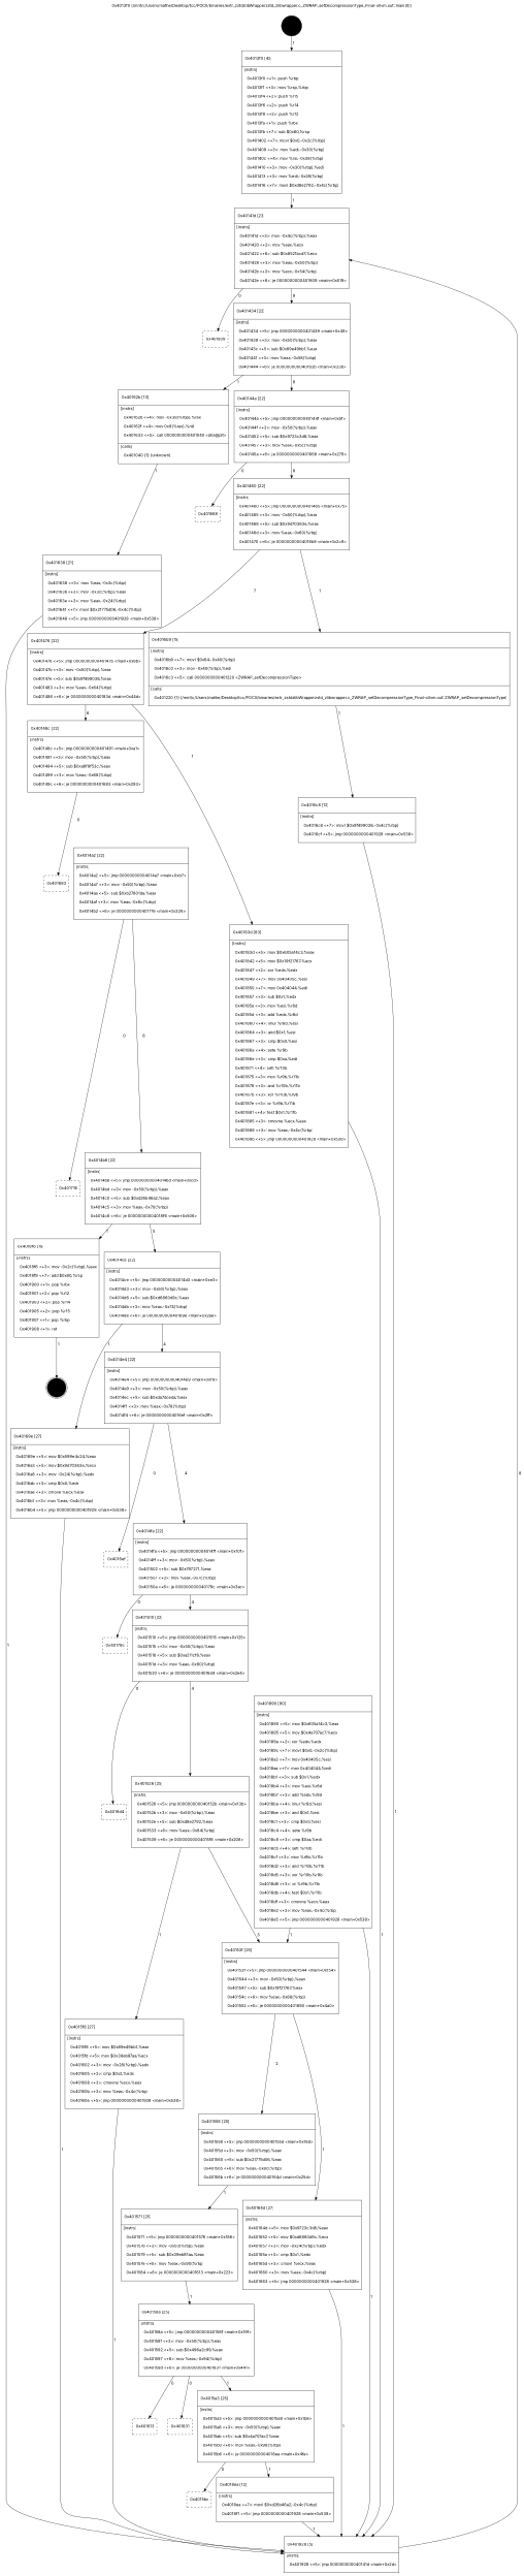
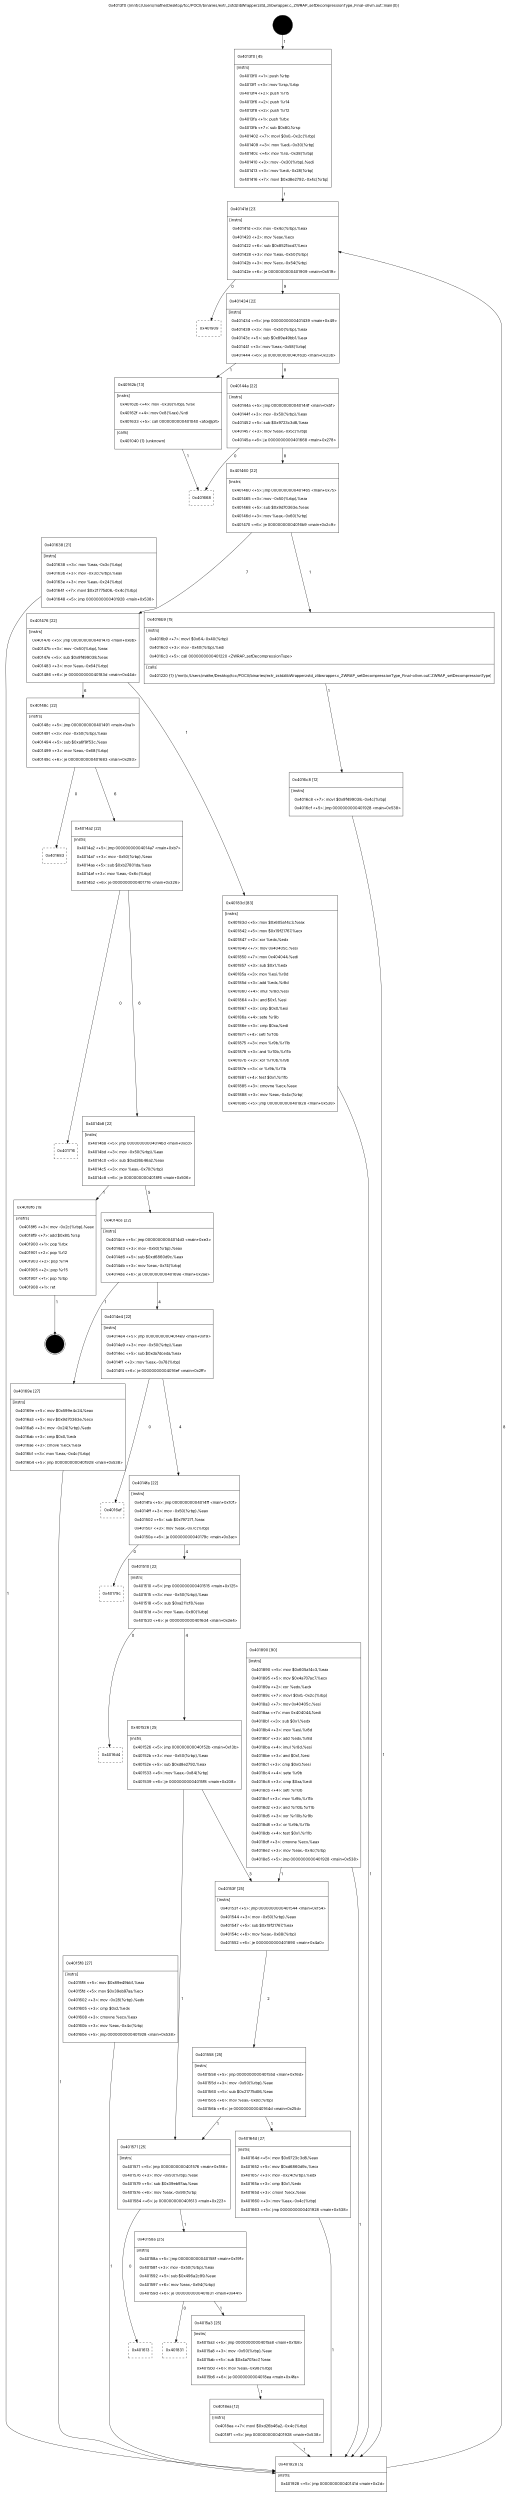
  digraph {
    fontname=Inter
    label="0x4013f0 (/mnt/c/Users/mathe/Desktop/tcc/POCII/binaries/extr_zstdzlibWrapperzstd_zlibwrapper.c_ZWRAP_setDecompressionType_Final-ollvm.out::main(0))"
    labelloc=t
    node [fontname=Inter shape=record]
    edge [fontname=Inter]
    Entry [fillcolor=black height=0.3 shape=circle style=filled width=0.3]
    n2 [label="{\n     0x4013f0 [45]\l\n     | [instrs]\l\n     &nbsp;&nbsp;0x4013f0 \<+1\>: push %rbp\l\n     &nbsp;&nbsp;0x4013f1 \<+3\>: mov %rsp,%rbp\l\n     &nbsp;&nbsp;0x4013f4 \<+2\>: push %r15\l\n     &nbsp;&nbsp;0x4013f6 \<+2\>: push %r14\l\n     &nbsp;&nbsp;0x4013f8 \<+2\>: push %r12\l\n     &nbsp;&nbsp;0x4013fa \<+1\>: push %rbx\l\n     &nbsp;&nbsp;0x4013fb \<+7\>: sub $0x80,%rsp\l\n     &nbsp;&nbsp;0x401402 \<+7\>: movl $0x0,-0x2c(%rbp)\l\n     &nbsp;&nbsp;0x401409 \<+3\>: mov %edi,-0x30(%rbp)\l\n     &nbsp;&nbsp;0x40140c \<+4\>: mov %rsi,-0x38(%rbp)\l\n     &nbsp;&nbsp;0x401410 \<+3\>: mov -0x30(%rbp),%edi\l\n     &nbsp;&nbsp;0x401413 \<+3\>: mov %edi,-0x28(%rbp)\l\n     &nbsp;&nbsp;0x401416 \<+7\>: movl $0xd8e2792,-0x4c(%rbp)\l\n  }"]
    n3 [label="{\n     0x40141d [23]\l\n     | [instrs]\l\n     &nbsp;&nbsp;0x40141d \<+3\>: mov -0x4c(%rbp),%eax\l\n     &nbsp;&nbsp;0x401420 \<+2\>: mov %eax,%ecx\l\n     &nbsp;&nbsp;0x401422 \<+6\>: sub $0x8521bcd7,%ecx\l\n     &nbsp;&nbsp;0x401428 \<+3\>: mov %eax,-0x50(%rbp)\l\n     &nbsp;&nbsp;0x40142b \<+3\>: mov %ecx,-0x54(%rbp)\l\n     &nbsp;&nbsp;0x40142e \<+6\>: je 0000000000401909 \<main+0x519\>\l\n  }"]
    n4 [label="{\n     0x401909\l\n  }" style=dashed]
    n5 [label="{\n     0x401434 [22]\l\n     | [instrs]\l\n     &nbsp;&nbsp;0x401434 \<+5\>: jmp 0000000000401439 \<main+0x49\>\l\n     &nbsp;&nbsp;0x401439 \<+3\>: mov -0x50(%rbp),%eax\l\n     &nbsp;&nbsp;0x40143c \<+5\>: sub $0x89e49bb1,%eax\l\n     &nbsp;&nbsp;0x401441 \<+3\>: mov %eax,-0x58(%rbp)\l\n     &nbsp;&nbsp;0x401444 \<+6\>: je 000000000040162b \<main+0x23b\>\l\n  }"]
    n6 [label="{\n     0x40162b [13]\l\n     | [instrs]\l\n     &nbsp;&nbsp;0x40162b \<+4\>: mov -0x38(%rbp),%rax\l\n     &nbsp;&nbsp;0x40162f \<+4\>: mov 0x8(%rax),%rdi\l\n     &nbsp;&nbsp;0x401633 \<+5\>: call 0000000000401040 \<atoi@plt\>\l\n     | [calls]\l\n     &nbsp;&nbsp;0x401040 \{1\} (unknown)\l\n  }"]
    n7 [label="{\n     0x40144a [22]\l\n     | [instrs]\l\n     &nbsp;&nbsp;0x40144a \<+5\>: jmp 000000000040144f \<main+0x5f\>\l\n     &nbsp;&nbsp;0x40144f \<+3\>: mov -0x50(%rbp),%eax\l\n     &nbsp;&nbsp;0x401452 \<+5\>: sub $0x9723c3d8,%eax\l\n     &nbsp;&nbsp;0x401457 \<+3\>: mov %eax,-0x5c(%rbp)\l\n     &nbsp;&nbsp;0x40145a \<+6\>: je 0000000000401668 \<main+0x278\>\l\n  }"]
    n8 [label="{\n     0x401638 [21]\l\n     | [instrs]\l\n     &nbsp;&nbsp;0x401638 \<+3\>: mov %eax,-0x3c(%rbp)\l\n     &nbsp;&nbsp;0x40163b \<+3\>: mov -0x3c(%rbp),%eax\l\n     &nbsp;&nbsp;0x40163e \<+3\>: mov %eax,-0x24(%rbp)\l\n     &nbsp;&nbsp;0x401641 \<+7\>: movl $0x21775d06,-0x4c(%rbp)\l\n     &nbsp;&nbsp;0x401648 \<+5\>: jmp 0000000000401928 \<main+0x538\>\l\n  }"]
    n9 [label="{\n     0x401668\l\n  }" style=dashed]
    n10 [label="{\n     0x401460 [22]\l\n     | [instrs]\l\n     &nbsp;&nbsp;0x401460 \<+5\>: jmp 0000000000401465 \<main+0x75\>\l\n     &nbsp;&nbsp;0x401465 \<+3\>: mov -0x50(%rbp),%eax\l\n     &nbsp;&nbsp;0x401468 \<+5\>: sub $0x9d70363e,%eax\l\n     &nbsp;&nbsp;0x40146d \<+3\>: mov %eax,-0x60(%rbp)\l\n     &nbsp;&nbsp;0x401470 \<+6\>: je 00000000004016b9 \<main+0x2c9\>\l\n  }"]
    Exit [fillcolor=black height=0.3 peripheries=2 shape=circle style=filled width=0.3]
    n12 [label="{\n     0x401928 [5]\l\n     | [instrs]\l\n     &nbsp;&nbsp;0x401928 \<+5\>: jmp 000000000040141d \<main+0x2d\>\l\n  }"]
    n13 [label="{\n     0x4016b9 [15]\l\n     | [instrs]\l\n     &nbsp;&nbsp;0x4016b9 \<+7\>: movl $0x64,-0x40(%rbp)\l\n     &nbsp;&nbsp;0x4016c0 \<+3\>: mov -0x40(%rbp),%edi\l\n     &nbsp;&nbsp;0x4016c3 \<+5\>: call 0000000000401220 \<ZWRAP_setDecompressionType\>\l\n     | [calls]\l\n     &nbsp;&nbsp;0x401220 \{1\} (/mnt/c/Users/mathe/Desktop/tcc/POCII/binaries/extr_zstdzlibWrapperzstd_zlibwrapper.c_ZWRAP_setDecompressionType_Final-ollvm.out::ZWRAP_setDecompressionType)\l\n  }"]
    n14 [label="{\n     0x401476 [22]\l\n     | [instrs]\l\n     &nbsp;&nbsp;0x401476 \<+5\>: jmp 000000000040147b \<main+0x8b\>\l\n     &nbsp;&nbsp;0x40147b \<+3\>: mov -0x50(%rbp),%eax\l\n     &nbsp;&nbsp;0x40147e \<+5\>: sub $0x9f499038,%eax\l\n     &nbsp;&nbsp;0x401483 \<+3\>: mov %eax,-0x64(%rbp)\l\n     &nbsp;&nbsp;0x401486 \<+6\>: je 000000000040183d \<main+0x44d\>\l\n  }"]
-   n15 [label="{\n     0x4015bc\l\n  }" style=dashed]
    n16 [label="{\n     0x4016c8 [12]\l\n     | [instrs]\l\n     &nbsp;&nbsp;0x4016c8 \<+7\>: movl $0x9f499038,-0x4c(%rbp)\l\n     &nbsp;&nbsp;0x4016cf \<+5\>: jmp 0000000000401928 \<main+0x538\>\l\n  }"]
    n17 [label="{\n     0x40183d [83]\l\n     | [instrs]\l\n     &nbsp;&nbsp;0x40183d \<+5\>: mov $0x605a14c3,%eax\l\n     &nbsp;&nbsp;0x401842 \<+5\>: mov $0x19f21767,%ecx\l\n     &nbsp;&nbsp;0x401847 \<+2\>: xor %edx,%edx\l\n     &nbsp;&nbsp;0x401849 \<+7\>: mov 0x40405c,%esi\l\n     &nbsp;&nbsp;0x401850 \<+7\>: mov 0x404044,%edi\l\n     &nbsp;&nbsp;0x401857 \<+3\>: sub $0x1,%edx\l\n     &nbsp;&nbsp;0x40185a \<+3\>: mov %esi,%r8d\l\n     &nbsp;&nbsp;0x40185d \<+3\>: add %edx,%r8d\l\n     &nbsp;&nbsp;0x401860 \<+4\>: imul %r8d,%esi\l\n     &nbsp;&nbsp;0x401864 \<+3\>: and $0x1,%esi\l\n     &nbsp;&nbsp;0x401867 \<+3\>: cmp $0x0,%esi\l\n     &nbsp;&nbsp;0x40186a \<+4\>: sete %r9b\l\n     &nbsp;&nbsp;0x40186e \<+3\>: cmp $0xa,%edi\l\n     &nbsp;&nbsp;0x401871 \<+4\>: setl %r10b\l\n     &nbsp;&nbsp;0x401875 \<+3\>: mov %r9b,%r11b\l\n     &nbsp;&nbsp;0x401878 \<+3\>: and %r10b,%r11b\l\n     &nbsp;&nbsp;0x40187b \<+3\>: xor %r10b,%r9b\l\n     &nbsp;&nbsp;0x40187e \<+3\>: or %r9b,%r11b\l\n     &nbsp;&nbsp;0x401881 \<+4\>: test $0x1,%r11b\l\n     &nbsp;&nbsp;0x401885 \<+3\>: cmovne %ecx,%eax\l\n     &nbsp;&nbsp;0x401888 \<+3\>: mov %eax,-0x4c(%rbp)\l\n     &nbsp;&nbsp;0x40188b \<+5\>: jmp 0000000000401928 \<main+0x538\>\l\n  }"]
    n18 [label="{\n     0x40148c [22]\l\n     | [instrs]\l\n     &nbsp;&nbsp;0x40148c \<+5\>: jmp 0000000000401491 \<main+0xa1\>\l\n     &nbsp;&nbsp;0x401491 \<+3\>: mov -0x50(%rbp),%eax\l\n     &nbsp;&nbsp;0x401494 \<+5\>: sub $0xa6f9f53c,%eax\l\n     &nbsp;&nbsp;0x401499 \<+3\>: mov %eax,-0x68(%rbp)\l\n     &nbsp;&nbsp;0x40149c \<+6\>: je 0000000000401683 \<main+0x293\>\l\n  }"]
    n19 [label="{\n     0x4018ea [12]\l\n     | [instrs]\l\n     &nbsp;&nbsp;0x4018ea \<+7\>: movl $0xd26b46a2,-0x4c(%rbp)\l\n     &nbsp;&nbsp;0x4018f1 \<+5\>: jmp 0000000000401928 \<main+0x538\>\l\n  }"]
    n20 [label="{\n     0x401683\l\n  }" style=dashed]
    n21 [label="{\n     0x4014a2 [22]\l\n     | [instrs]\l\n     &nbsp;&nbsp;0x4014a2 \<+5\>: jmp 00000000004014a7 \<main+0xb7\>\l\n     &nbsp;&nbsp;0x4014a7 \<+3\>: mov -0x50(%rbp),%eax\l\n     &nbsp;&nbsp;0x4014aa \<+5\>: sub $0xb27801da,%eax\l\n     &nbsp;&nbsp;0x4014af \<+3\>: mov %eax,-0x6c(%rbp)\l\n     &nbsp;&nbsp;0x4014b2 \<+6\>: je 0000000000401716 \<main+0x326\>\l\n  }"]
    n22 [label="{\n     0x4015a3 [25]\l\n     | [instrs]\l\n     &nbsp;&nbsp;0x4015a3 \<+5\>: jmp 00000000004015a8 \<main+0x1b8\>\l\n     &nbsp;&nbsp;0x4015a8 \<+3\>: mov -0x50(%rbp),%eax\l\n     &nbsp;&nbsp;0x4015ab \<+5\>: sub $0x4a707ac7,%eax\l\n     &nbsp;&nbsp;0x4015b0 \<+6\>: mov %eax,-0x98(%rbp)\l\n     &nbsp;&nbsp;0x4015b6 \<+6\>: je 00000000004018ea \<main+0x4fa\>\l\n  }"]
    n23 [label="{\n     0x401716\l\n  }" style=dashed]
    n24 [label="{\n     0x4014b8 [22]\l\n     | [instrs]\l\n     &nbsp;&nbsp;0x4014b8 \<+5\>: jmp 00000000004014bd \<main+0xcd\>\l\n     &nbsp;&nbsp;0x4014bd \<+3\>: mov -0x50(%rbp),%eax\l\n     &nbsp;&nbsp;0x4014c0 \<+5\>: sub $0xd26b46a2,%eax\l\n     &nbsp;&nbsp;0x4014c5 \<+3\>: mov %eax,-0x70(%rbp)\l\n     &nbsp;&nbsp;0x4014c8 \<+6\>: je 00000000004018f6 \<main+0x506\>\l\n  }"]
    n25 [label="{\n     0x401831\l\n  }" style=dashed]
    n26 [label="{\n     0x4018f6 [19]\l\n     | [instrs]\l\n     &nbsp;&nbsp;0x4018f6 \<+3\>: mov -0x2c(%rbp),%eax\l\n     &nbsp;&nbsp;0x4018f9 \<+7\>: add $0x80,%rsp\l\n     &nbsp;&nbsp;0x401900 \<+1\>: pop %rbx\l\n     &nbsp;&nbsp;0x401901 \<+2\>: pop %r12\l\n     &nbsp;&nbsp;0x401903 \<+2\>: pop %r14\l\n     &nbsp;&nbsp;0x401905 \<+2\>: pop %r15\l\n     &nbsp;&nbsp;0x401907 \<+1\>: pop %rbp\l\n     &nbsp;&nbsp;0x401908 \<+1\>: ret\l\n  }"]
    n27 [label="{\n     0x4014ce [22]\l\n     | [instrs]\l\n     &nbsp;&nbsp;0x4014ce \<+5\>: jmp 00000000004014d3 \<main+0xe3\>\l\n     &nbsp;&nbsp;0x4014d3 \<+3\>: mov -0x50(%rbp),%eax\l\n     &nbsp;&nbsp;0x4014d6 \<+5\>: sub $0xd6860d9c,%eax\l\n     &nbsp;&nbsp;0x4014db \<+3\>: mov %eax,-0x74(%rbp)\l\n     &nbsp;&nbsp;0x4014de \<+6\>: je 000000000040169e \<main+0x2ae\>\l\n  }"]
    n28 [label="{\n     0x40158a [25]\l\n     | [instrs]\l\n     &nbsp;&nbsp;0x40158a \<+5\>: jmp 000000000040158f \<main+0x19f\>\l\n     &nbsp;&nbsp;0x40158f \<+3\>: mov -0x50(%rbp),%eax\l\n     &nbsp;&nbsp;0x401592 \<+5\>: sub $0x496a2c99,%eax\l\n     &nbsp;&nbsp;0x401597 \<+6\>: mov %eax,-0x94(%rbp)\l\n     &nbsp;&nbsp;0x40159d \<+6\>: je 0000000000401831 \<main+0x441\>\l\n  }"]
    n29 [label="{\n     0x40169e [27]\l\n     | [instrs]\l\n     &nbsp;&nbsp;0x40169e \<+5\>: mov $0x599e4c24,%eax\l\n     &nbsp;&nbsp;0x4016a3 \<+5\>: mov $0x9d70363e,%ecx\l\n     &nbsp;&nbsp;0x4016a8 \<+3\>: mov -0x24(%rbp),%edx\l\n     &nbsp;&nbsp;0x4016ab \<+3\>: cmp $0x0,%edx\l\n     &nbsp;&nbsp;0x4016ae \<+3\>: cmove %ecx,%eax\l\n     &nbsp;&nbsp;0x4016b1 \<+3\>: mov %eax,-0x4c(%rbp)\l\n     &nbsp;&nbsp;0x4016b4 \<+5\>: jmp 0000000000401928 \<main+0x538\>\l\n  }"]
    n30 [label="{\n     0x4014e4 [22]\l\n     | [instrs]\l\n     &nbsp;&nbsp;0x4014e4 \<+5\>: jmp 00000000004014e9 \<main+0xf9\>\l\n     &nbsp;&nbsp;0x4014e9 \<+3\>: mov -0x50(%rbp),%eax\l\n     &nbsp;&nbsp;0x4014ec \<+5\>: sub $0xda7dceda,%eax\l\n     &nbsp;&nbsp;0x4014f1 \<+3\>: mov %eax,-0x78(%rbp)\l\n     &nbsp;&nbsp;0x4014f4 \<+6\>: je 00000000004016ef \<main+0x2ff\>\l\n  }"]
    n31 [label="{\n     0x401613\l\n  }" style=dashed]
    n32 [label="{\n     0x4016ef\l\n  }" style=dashed]
    n33 [label="{\n     0x4014fa [22]\l\n     | [instrs]\l\n     &nbsp;&nbsp;0x4014fa \<+5\>: jmp 00000000004014ff \<main+0x10f\>\l\n     &nbsp;&nbsp;0x4014ff \<+3\>: mov -0x50(%rbp),%eax\l\n     &nbsp;&nbsp;0x401502 \<+5\>: sub $0x797271,%eax\l\n     &nbsp;&nbsp;0x401507 \<+3\>: mov %eax,-0x7c(%rbp)\l\n     &nbsp;&nbsp;0x40150a \<+6\>: je 000000000040179c \<main+0x3ac\>\l\n  }"]
    n34 [label="{\n     0x40179c\l\n  }" style=dashed]
    n35 [label="{\n     0x401510 [22]\l\n     | [instrs]\l\n     &nbsp;&nbsp;0x401510 \<+5\>: jmp 0000000000401515 \<main+0x125\>\l\n     &nbsp;&nbsp;0x401515 \<+3\>: mov -0x50(%rbp),%eax\l\n     &nbsp;&nbsp;0x401518 \<+5\>: sub $0xa211cf8,%eax\l\n     &nbsp;&nbsp;0x40151d \<+3\>: mov %eax,-0x80(%rbp)\l\n     &nbsp;&nbsp;0x401520 \<+6\>: je 00000000004016d4 \<main+0x2e4\>\l\n  }"]
    n36 [label="{\n     0x401571 [25]\l\n     | [instrs]\l\n     &nbsp;&nbsp;0x401571 \<+5\>: jmp 0000000000401576 \<main+0x186\>\l\n     &nbsp;&nbsp;0x401576 \<+3\>: mov -0x50(%rbp),%eax\l\n     &nbsp;&nbsp;0x401579 \<+5\>: sub $0x39eb97aa,%eax\l\n     &nbsp;&nbsp;0x40157e \<+6\>: mov %eax,-0x90(%rbp)\l\n     &nbsp;&nbsp;0x401584 \<+6\>: je 0000000000401613 \<main+0x223\>\l\n  }"]
    n37 [label="{\n     0x4016d4\l\n  }" style=dashed]
    n38 [label="{\n     0x401526 [25]\l\n     | [instrs]\l\n     &nbsp;&nbsp;0x401526 \<+5\>: jmp 000000000040152b \<main+0x13b\>\l\n     &nbsp;&nbsp;0x40152b \<+3\>: mov -0x50(%rbp),%eax\l\n     &nbsp;&nbsp;0x40152e \<+5\>: sub $0xd8e2792,%eax\l\n     &nbsp;&nbsp;0x401533 \<+6\>: mov %eax,-0x84(%rbp)\l\n     &nbsp;&nbsp;0x401539 \<+6\>: je 00000000004015f8 \<main+0x208\>\l\n  }"]
    n39 [label="{\n     0x40164d [27]\l\n     | [instrs]\l\n     &nbsp;&nbsp;0x40164d \<+5\>: mov $0x9723c3d8,%eax\l\n     &nbsp;&nbsp;0x401652 \<+5\>: mov $0xd6860d9c,%ecx\l\n     &nbsp;&nbsp;0x401657 \<+3\>: mov -0x24(%rbp),%edx\l\n     &nbsp;&nbsp;0x40165a \<+3\>: cmp $0x1,%edx\l\n     &nbsp;&nbsp;0x40165d \<+3\>: cmovl %ecx,%eax\l\n     &nbsp;&nbsp;0x401660 \<+3\>: mov %eax,-0x4c(%rbp)\l\n     &nbsp;&nbsp;0x401663 \<+5\>: jmp 0000000000401928 \<main+0x538\>\l\n  }"]
    n40 [label="{\n     0x4015f8 [27]\l\n     | [instrs]\l\n     &nbsp;&nbsp;0x4015f8 \<+5\>: mov $0x89e49bb1,%eax\l\n     &nbsp;&nbsp;0x4015fd \<+5\>: mov $0x39eb97aa,%ecx\l\n     &nbsp;&nbsp;0x401602 \<+3\>: mov -0x28(%rbp),%edx\l\n     &nbsp;&nbsp;0x401605 \<+3\>: cmp $0x2,%edx\l\n     &nbsp;&nbsp;0x401608 \<+3\>: cmovne %ecx,%eax\l\n     &nbsp;&nbsp;0x40160b \<+3\>: mov %eax,-0x4c(%rbp)\l\n     &nbsp;&nbsp;0x40160e \<+5\>: jmp 0000000000401928 \<main+0x538\>\l\n  }"]
    n41 [label="{\n     0x40153f [25]\l\n     | [instrs]\l\n     &nbsp;&nbsp;0x40153f \<+5\>: jmp 0000000000401544 \<main+0x154\>\l\n     &nbsp;&nbsp;0x401544 \<+3\>: mov -0x50(%rbp),%eax\l\n     &nbsp;&nbsp;0x401547 \<+5\>: sub $0x19f21767,%eax\l\n     &nbsp;&nbsp;0x40154c \<+6\>: mov %eax,-0x88(%rbp)\l\n     &nbsp;&nbsp;0x401552 \<+6\>: je 0000000000401890 \<main+0x4a0\>\l\n  }"]
    n42 [label="{\n     0x401558 [25]\l\n     | [instrs]\l\n     &nbsp;&nbsp;0x401558 \<+5\>: jmp 000000000040155d \<main+0x16d\>\l\n     &nbsp;&nbsp;0x40155d \<+3\>: mov -0x50(%rbp),%eax\l\n     &nbsp;&nbsp;0x401560 \<+5\>: sub $0x21775d06,%eax\l\n     &nbsp;&nbsp;0x401565 \<+6\>: mov %eax,-0x8c(%rbp)\l\n     &nbsp;&nbsp;0x40156b \<+6\>: je 000000000040164d \<main+0x25d\>\l\n  }"]
    n43 [label="{\n     0x401890 [90]\l\n     | [instrs]\l\n     &nbsp;&nbsp;0x401890 \<+5\>: mov $0x605a14c3,%eax\l\n     &nbsp;&nbsp;0x401895 \<+5\>: mov $0x4a707ac7,%ecx\l\n     &nbsp;&nbsp;0x40189a \<+2\>: xor %edx,%edx\l\n     &nbsp;&nbsp;0x40189c \<+7\>: movl $0x0,-0x2c(%rbp)\l\n     &nbsp;&nbsp;0x4018a3 \<+7\>: mov 0x40405c,%esi\l\n     &nbsp;&nbsp;0x4018aa \<+7\>: mov 0x404044,%edi\l\n     &nbsp;&nbsp;0x4018b1 \<+3\>: sub $0x1,%edx\l\n     &nbsp;&nbsp;0x4018b4 \<+3\>: mov %esi,%r8d\l\n     &nbsp;&nbsp;0x4018b7 \<+3\>: add %edx,%r8d\l\n     &nbsp;&nbsp;0x4018ba \<+4\>: imul %r8d,%esi\l\n     &nbsp;&nbsp;0x4018be \<+3\>: and $0x1,%esi\l\n     &nbsp;&nbsp;0x4018c1 \<+3\>: cmp $0x0,%esi\l\n     &nbsp;&nbsp;0x4018c4 \<+4\>: sete %r9b\l\n     &nbsp;&nbsp;0x4018c8 \<+3\>: cmp $0xa,%edi\l\n     &nbsp;&nbsp;0x4018cb \<+4\>: setl %r10b\l\n     &nbsp;&nbsp;0x4018cf \<+3\>: mov %r9b,%r11b\l\n     &nbsp;&nbsp;0x4018d2 \<+3\>: and %r10b,%r11b\l\n     &nbsp;&nbsp;0x4018d5 \<+3\>: xor %r10b,%r9b\l\n     &nbsp;&nbsp;0x4018d8 \<+3\>: or %r9b,%r11b\l\n     &nbsp;&nbsp;0x4018db \<+4\>: test $0x1,%r11b\l\n     &nbsp;&nbsp;0x4018df \<+3\>: cmovne %ecx,%eax\l\n     &nbsp;&nbsp;0x4018e2 \<+3\>: mov %eax,-0x4c(%rbp)\l\n     &nbsp;&nbsp;0x4018e5 \<+5\>: jmp 0000000000401928 \<main+0x538\>\l\n  }"]
    Entry -> n2 [label=" 1"]
    n2 -> n3 [label=" 1"]
    n3 -> n4 [label=" 0"]
    n3 -> n5 [label=" 9"]
    n5 -> n6 [label=" 1"]
    n5 -> n7 [label=" 8"]
-   n6 -> n8 [label=" 1"]
+   n6 -> n9 [label=" 1"]
    n7 -> n9 [label=" 0"]
    n7 -> n10 [label=" 8"]
    n8 -> n12 [label=" 1"]
    n10 -> n13 [label=" 1"]
    n10 -> n14 [label=" 7"]
    n12 -> n3 [label=" 8"]
    n13 -> n16 [label=" 1"]
    n14 -> n17 [label=" 1"]
    n14 -> n18 [label=" 6"]
    n16 -> n12 [label=" 1"]
    n17 -> n12 [label=" 1"]
    n18 -> n20 [label=" 0"]
+   n18 -> n21 [label=" 6"]
    n19 -> n12 [label=" 1"]
    n21 -> n23 [label=" 0"]
    n21 -> n24 [label=" 6"]
-   n22 -> n15 [label=" 0"]
    n22 -> n19 [label=" 1"]
    n24 -> n26 [label=" 1"]
    n24 -> n27 [label=" 5"]
    n26 -> Exit [label=" 1"]
    n27 -> n29 [label=" 1"]
    n27 -> n30 [label=" 4"]
    n28 -> n22 [label=" 1"]
    n28 -> n25 [label=" 0"]
    n29 -> n12 [label=" 1"]
    n30 -> n32 [label=" 0"]
    n30 -> n33 [label=" 4"]
    n33 -> n34 [label=" 0"]
    n33 -> n35 [label=" 4"]
    n35 -> n37 [label=" 0"]
    n35 -> n38 [label=" 4"]
    n36 -> n28 [label=" 1"]
-   n28 -> n31 [label=" 0"]
-   n38 -> n40 [label=" 1"]
+   n36 -> n31 [label=" 0"]
+   n38 -> n36 [label=" 1"]
    n38 -> n41 [label=" 3"]
    n39 -> n12 [label=" 1"]
    n40 -> n12 [label=" 1"]
    n41 -> n42 [label=" 2"]
    n42 -> n36 [label=" 1"]
-   n41 -> n39 [label=" 1"]
+   n42 -> n39 [label=" 1"]
    n43 -> n12 [label=" 1"]
    n43 -> n41 [label=" 1"]
  }
